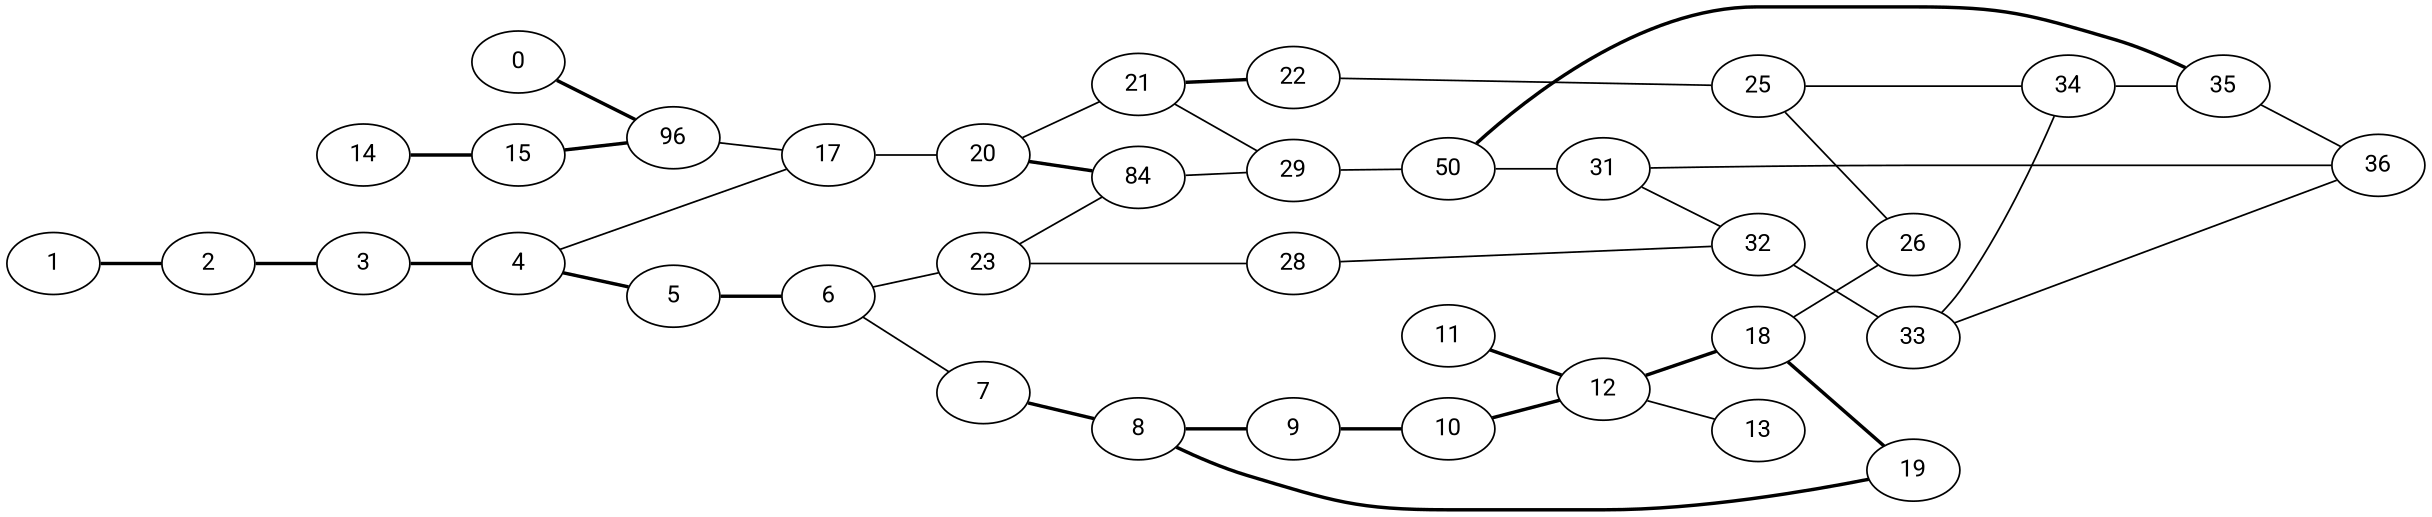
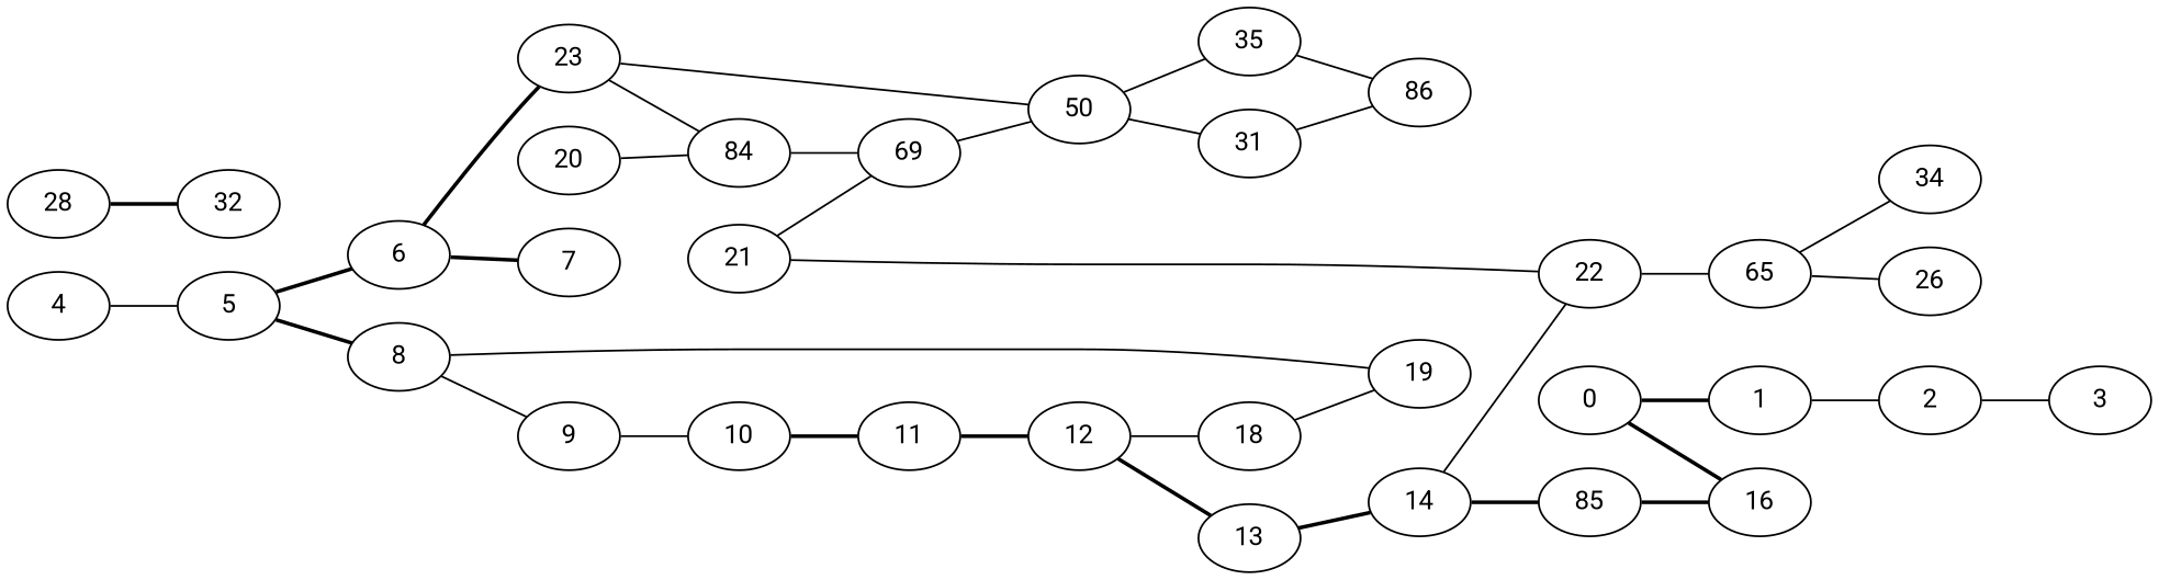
  graph {
    fontname=Roboto
    rankdir=LR
    node [fontname=Roboto]
    edge [fontname=Roboto]
    0
    1
-   16 [label=96]
+   16
    2
-   17
    3
    20
    4
    5
    6
    7
    23
    n13 [label=84]
    21
    8
    28
    9
    19
-   29
+   29 [label=69]
    32
    10
    11
    12
    13
    18
    14
    26
-   15
+   15 [label=85]
    22
-   25
+   25 [label=65]
    34
    n32 [label=50]
    35
    31
-   33
-   36
+   36 [label=86]
+   0 -- 1 [style=bold]
    0 -- 16 [style=bold]
-   1 -- 2 [style=bold]
-   16 -- 17
-   2 -- 3 [style=bold]
-   17 -- 20
-   3 -- 4 [style=bold]
-   20 -- n13 [style=bold]
-   20 -- 21
-   4 -- 17
-   4 -- 5 [style=bold]
+   1 -- 2 [style=solid]
+   2 -- 3 [style=solid]
+   20 -- n13
+   4 -- 5 [style=solid]
    5 -- 6 [style=bold]
-   6 -- 7 [style=solid]
-   6 -- 23
-   7 -- 8 [style=bold]
+   6 -- 7 [style=bold]
+   6 -- 23 [style=bold]
+   5 -- 8 [style=bold]
    23 -- n13
-   23 -- 28
+   23 -- n32
    n13 -- 29
    21 -- 29
-   21 -- 22 [style=bold]
-   8 -- 9 [style=bold]
-   8 -- 19 [style=bold]
-   28 -- 32
-   9 -- 10 [style=bold]
+   21 -- 22
+   8 -- 9 [style=solid]
+   8 -- 19
+   28 -- 32 [style=bold]
+   9 -- 10 [style=solid]
    29 -- n32
-   32 -- 33
-   10 -- 12 [style=bold]
+   10 -- 11 [style=bold]
    11 -- 12 [style=bold]
-   12 -- 13 [style=solid]
-   12 -- 18 [style=bold]
-   18 -- 19 [style=bold]
-   18 -- 26
+   12 -- 13 [style=bold]
+   12 -- 18
+   13 -- 14 [style=bold]
+   18 -- 19
    14 -- 15 [style=bold]
+   14 -- 22
    15 -- 16 [style=bold]
    22 -- 25
    25 -- 26
    25 -- 34
-   34 -- 35
-   n32 -- 35 [style=bold]
+   n32 -- 35
    n32 -- 31
    35 -- 36
-   31 -- 32
    31 -- 36
-   33 -- 34
-   33 -- 36
  }
